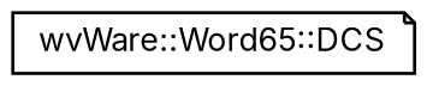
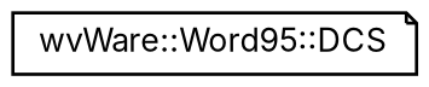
  digraph {
    rankdir=LR
    fontname=Inter
-   n1 [color=black fillcolor=white fontname=Inter fontsize=10 height=0.2 label="wvWare::Word65::DCS" shape=note style=filled width=0.4]
+   n1 [color=black fillcolor=white fontname=Inter fontsize=10 height=0.2 label="wvWare::Word95::DCS" shape=note style=filled width=0.4]
  }
